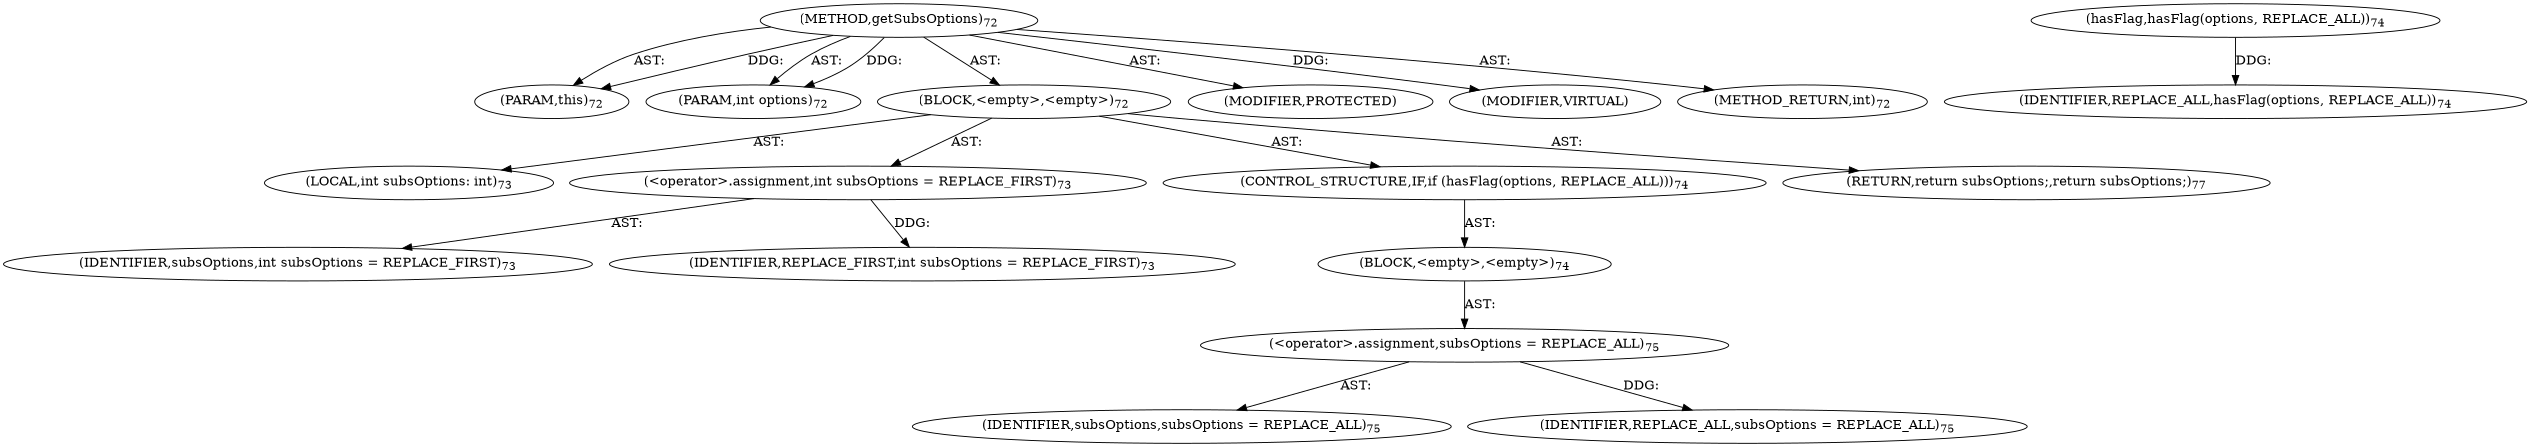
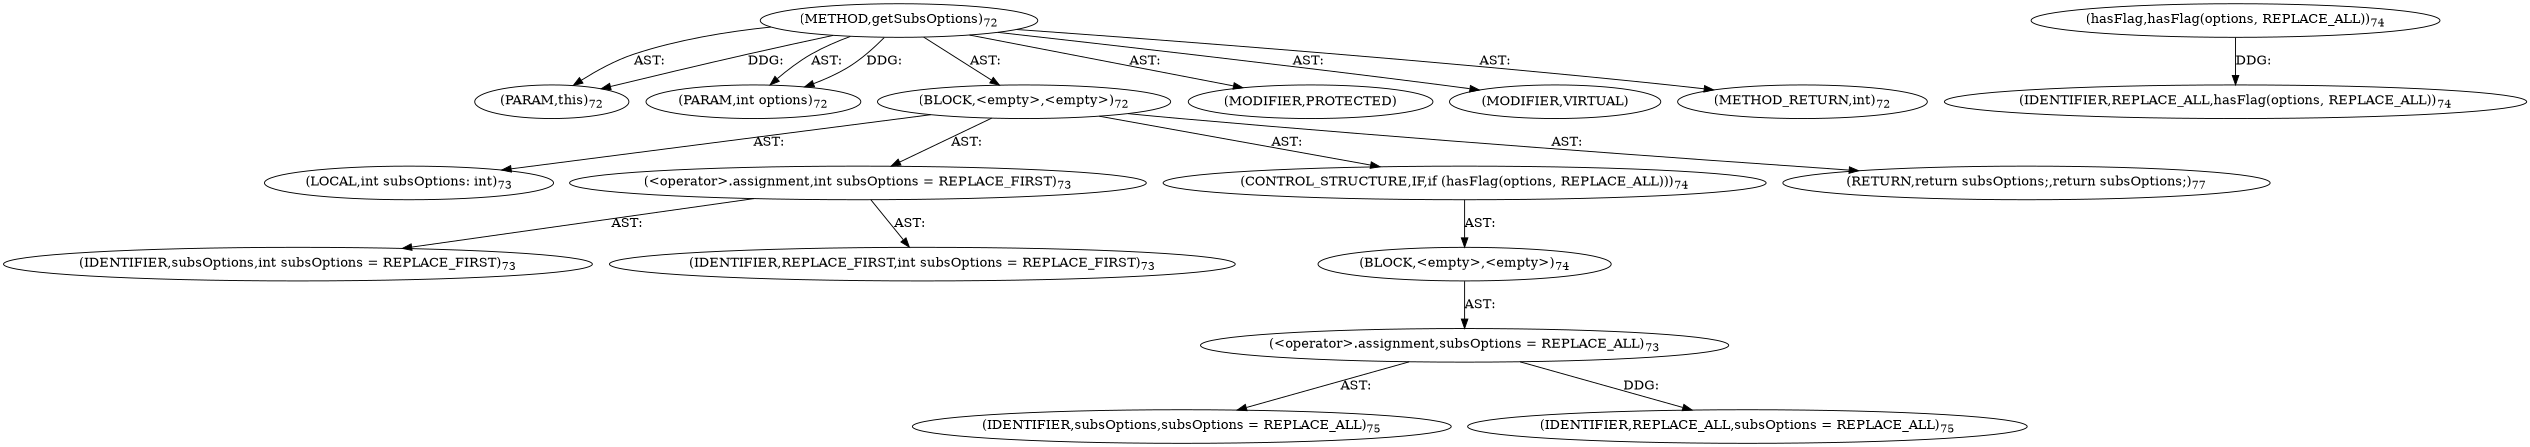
  digraph {
    fontname="DejaVu Serif"
    node [fontname="DejaVu Serif"]
    edge [fontname="DejaVu Serif"]
    n1 [label=<(METHOD,getSubsOptions)<SUB>72</SUB>>]
    n2 [label=<(PARAM,this)<SUB>72</SUB>>]
    n3 [label=<(PARAM,int options)<SUB>72</SUB>>]
    n4 [label=<(BLOCK,&lt;empty&gt;,&lt;empty&gt;)<SUB>72</SUB>>]
    n5 [label=<(MODIFIER,PROTECTED)>]
    n6 [label=<(MODIFIER,VIRTUAL)>]
    n7 [label=<(METHOD_RETURN,int)<SUB>72</SUB>>]
    n8 [label=<(LOCAL,int subsOptions: int)<SUB>73</SUB>>]
    n9 [label=<(&lt;operator&gt;.assignment,int subsOptions = REPLACE_FIRST)<SUB>73</SUB>>]
    n10 [label=<(CONTROL_STRUCTURE,IF,if (hasFlag(options, REPLACE_ALL)))<SUB>74</SUB>>]
    n11 [label=<(RETURN,return subsOptions;,return subsOptions;)<SUB>77</SUB>>]
    n12 [label=<(IDENTIFIER,subsOptions,int subsOptions = REPLACE_FIRST)<SUB>73</SUB>>]
    n13 [label=<(IDENTIFIER,REPLACE_FIRST,int subsOptions = REPLACE_FIRST)<SUB>73</SUB>>]
    n14 [label=<(BLOCK,&lt;empty&gt;,&lt;empty&gt;)<SUB>74</SUB>>]
    n15 [label=<(hasFlag,hasFlag(options, REPLACE_ALL))<SUB>74</SUB>>]
    n16 [label=<(IDENTIFIER,REPLACE_ALL,hasFlag(options, REPLACE_ALL))<SUB>74</SUB>>]
-   n17 [label=<(&lt;operator&gt;.assignment,subsOptions = REPLACE_ALL)<SUB>75</SUB>>]
+   n17 [label=<(&lt;operator&gt;.assignment,subsOptions = REPLACE_ALL)<SUB>73</SUB>>]
    n18 [label=<(IDENTIFIER,subsOptions,subsOptions = REPLACE_ALL)<SUB>75</SUB>>]
    n19 [label=<(IDENTIFIER,REPLACE_ALL,subsOptions = REPLACE_ALL)<SUB>75</SUB>>]
    n1 -> n2 [label="AST: "]
    n1 -> n2 [label="DDG: "]
    n1 -> n3 [label="AST: "]
    n1 -> n3 [label="DDG: "]
    n1 -> n4 [label="AST: "]
    n1 -> n5 [label="AST: "]
-   n1 -> n6 [label="DDG: "]
+   n1 -> n6 [label="AST: "]
    n1 -> n7 [label="AST: "]
    n4 -> n8 [label="AST: "]
    n4 -> n9 [label="AST: "]
    n4 -> n10 [label="AST: "]
    n4 -> n11 [label="AST: "]
    n9 -> n12 [label="AST: "]
-   n9 -> n13 [label="DDG: "]
+   n9 -> n13 [label="AST: "]
    n10 -> n14 [label="AST: "]
    n14 -> n17 [label="AST: "]
    n15 -> n16 [label="DDG: "]
    n17 -> n18 [label="AST: "]
    n17 -> n19 [label="DDG: "]
  }
